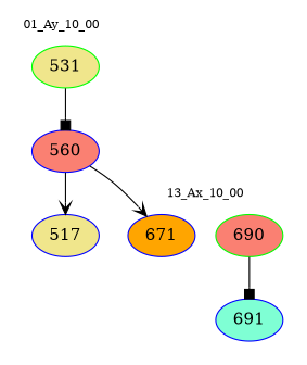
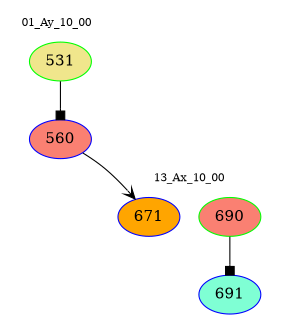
  digraph {
    node [color=blue fillcolor=salmon style=filled]
    edge [arrowhead=box color=black]
    n1 [color=green label=690]
    n2 [fillcolor=aquamarine label=691]
    n3 [fillcolor=orange label=671]
    n4 [color=green fillcolor=khaki label=531]
    n5 [label=560]
-   n6 [fillcolor=khaki label=517]
    subgraph cluster_1 {
      color=white
      fontsize=10
      label="13_Ax_10_00"
      n1
      n2
      n3
    }
    subgraph cluster_2 {
      color=white
      fontsize=10
      label="01_Ay_10_00"
      n4
      n5
-     n6
    }
    n1 -> n2
    n4 -> n5
    n5 -> n3 [arrowhead=vee]
-   n5 -> n6 [arrowhead=vee]
  }
